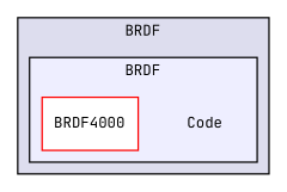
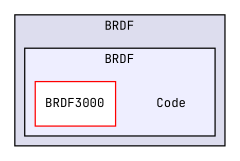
  digraph {
    compound=true
    fontname="JetBrains Mono"
    node [fontname="JetBrains Mono" fontsize=10]
    n1 [label=Code shape=plaintext]
-   n2 [color=red fillcolor=white label=BRDF4000 shape=box style=filled]
+   n2 [color=red fillcolor=white label=BRDF3000 shape=box style=filled]
    subgraph cluster_1 {
      bgcolor="#ddddee"
      fontsize=10
      label=BRDF
      pencolor=black
      subgraph cluster_2 {
        bgcolor="#eeeeff"
        fontsize=10
        pencolor=black
        n1
        n2
      }
    }
  }
